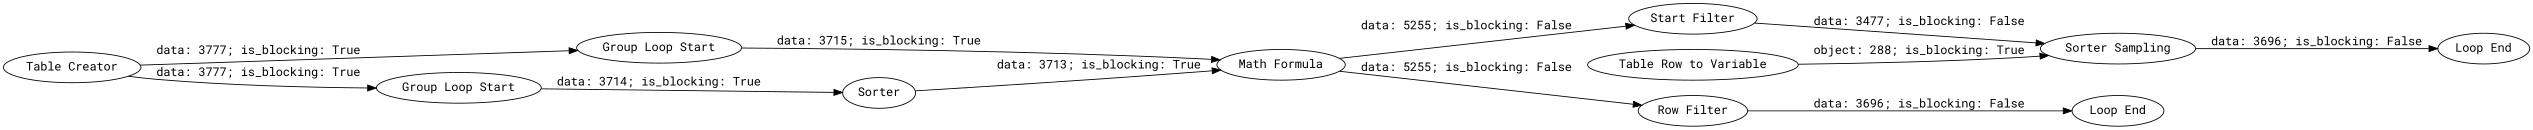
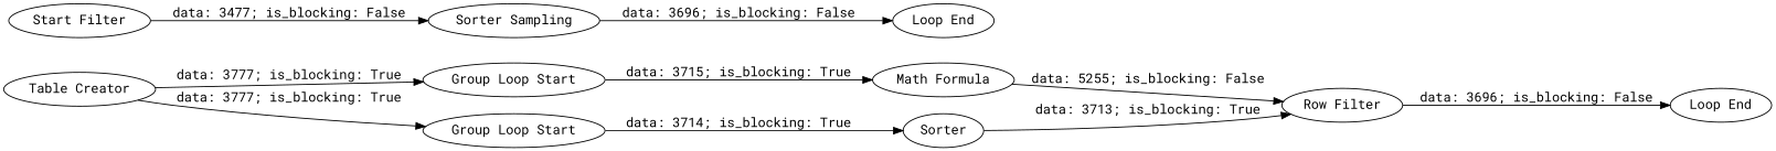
  digraph {
    fontname="Roboto Mono"
    rankdir=LR
    node [fontname="Roboto Mono"]
    edge [fontname="Roboto Mono"]
    n1 [label="Row Filter"]
    n2 [label="Loop End"]
    n3 [label="Group Loop Start"]
    n4 [label="Math Formula"]
    n5 [label="Start Filter"]
    n6 [label="Table Creator"]
    n7 [label="Group Loop Start"]
    n8 [label=Sorter]
    n9 [label="Sorter Sampling"]
    n10 [label="Loop End"]
-   n11 [label="Table Row to Variable"]
    n1 -> n2 [label="data: 3696; is_blocking: False"]
    n3 -> n4 [label="data: 3715; is_blocking: True"]
    n4 -> n1 [label="data: 5255; is_blocking: False"]
-   n4 -> n5 [label="data: 5255; is_blocking: False"]
    n5 -> n9 [label="data: 3477; is_blocking: False"]
    n6 -> n3 [label="data: 3777; is_blocking: True"]
    n6 -> n7 [label="data: 3777; is_blocking: True"]
    n7 -> n8 [label="data: 3714; is_blocking: True"]
-   n8 -> n4 [label="data: 3713; is_blocking: True"]
+   n8 -> n1 [label="data: 3713; is_blocking: True"]
    n9 -> n10 [label="data: 3696; is_blocking: False"]
-   n11 -> n9 [label="object: 288; is_blocking: True"]
  }
